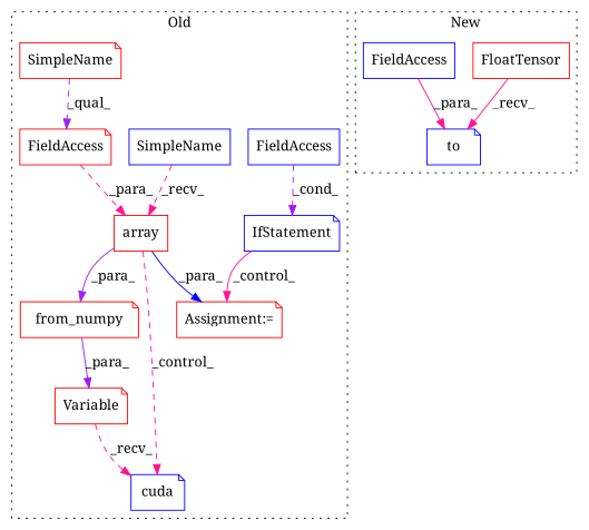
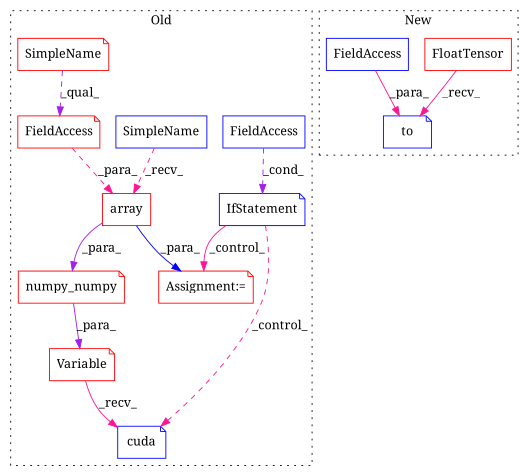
  digraph {
    fontname="Noto Serif"
    node [a=32 color=red fontname="Noto Serif" l=6 s=5892 shape=note]
    edge [color=deeppink fontname="Noto Serif" style=solid]
    n1 [color=blue label=cuda s=6027]
    n2 [l="9,1" label=Variable s="5841,5907"]
    n3 [l="6,1" label=array s="5873,5905" shape=box]
    n4 [a=25 color=blue l="4,2" label=IfStatement s="5920,5933"]
-   n5 [l="11,1" label=from_numpy s="5856,5906"]
+   n5 [l="11,1" label=numpy_numpy s="5856,5906"]
    n6 [a=7 l=1 label="Assignment:=" s=6011]
    n7 [a=22 l=13 label=FieldAccess]
    n8 [a=22 color=blue l=4 label=FieldAccess s=5924 shape=box]
    n9 [a=42 l=5 label=SimpleName]
    n10 [a=42 color=blue l=5 label=SimpleName s=5867 shape=box]
    n11 [l="12,1" label=FloatTensor s="5648,5671" shape=box]
    n12 [color=blue l="3,1" label=to s="5673,5682"]
    n13 [a=22 color=blue label=FieldAccess s=5676 shape=box]
    subgraph cluster_1 {
      label=Old
      style=dotted
      n1
      n2
      n3
      n4
      n5
      n6
      n7
      n8
      n9
      n10
    }
    subgraph cluster_2 {
      label=New
      style=dotted
      n11
      n12
      n13
    }
-   n2 -> n1 [label=_recv_ style=dashed]
+   n2 -> n1 [label=_recv_]
    n3 -> n5 [color=purple label=_para_]
    n3 -> n6 [color=blue label=_para_]
-   n3 -> n1 [label=_control_ style=dashed]
+   n4 -> n1 [label=_control_ style=dashed]
    n4 -> n6 [label=_control_]
    n5 -> n2 [color=purple label=_para_]
    n7 -> n3 [label=_para_ style=dashed]
    n8 -> n4 [color=purple label=_cond_ style=dashed]
    n9 -> n7 [color=purple label=_qual_ style=dashed]
    n10 -> n3 [label=_recv_ style=dashed]
    n11 -> n12 [label=_recv_]
    n13 -> n12 [label=_para_]
  }
